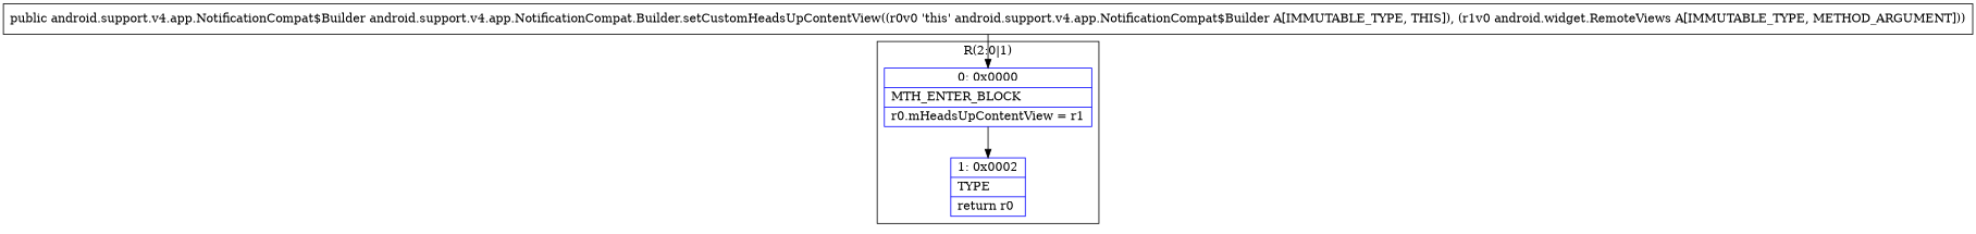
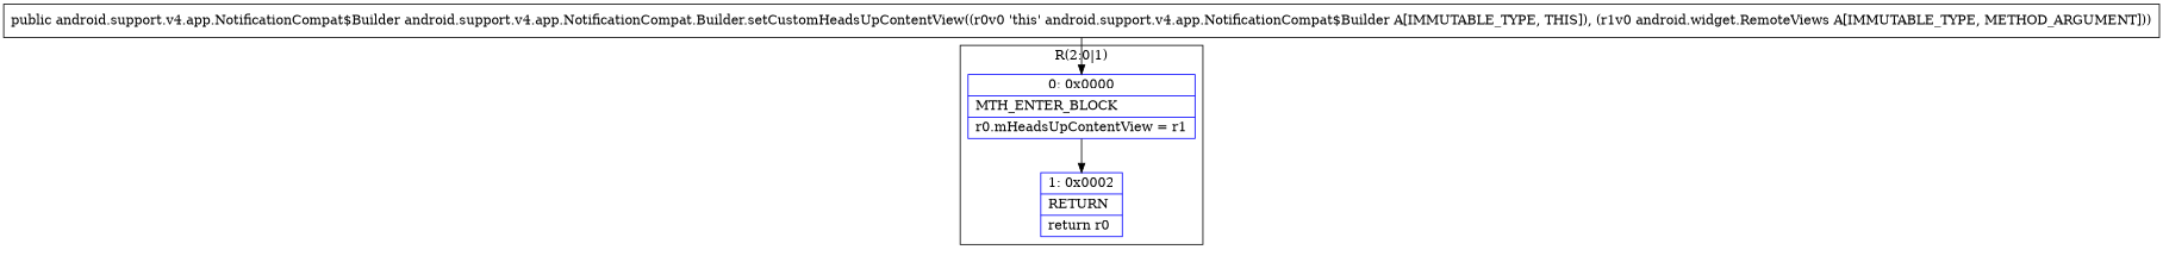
  digraph {
    node [color=blue shape=record]
    n1 [label="{0\:\ 0x0000|MTH_ENTER_BLOCK\l|r0.mHeadsUpContentView = r1\l}"]
-   n2 [label="{1\:\ 0x0002|TYPE\l|return r0\l}"]
+   n2 [label="{1\:\ 0x0002|RETURN\l|return r0\l}"]
    n3 [label="{public android.support.v4.app.NotificationCompat$Builder android.support.v4.app.NotificationCompat.Builder.setCustomHeadsUpContentView((r0v0 'this' android.support.v4.app.NotificationCompat$Builder A[IMMUTABLE_TYPE, THIS]), (r1v0 android.widget.RemoteViews A[IMMUTABLE_TYPE, METHOD_ARGUMENT])) }" color=""]
    subgraph cluster_1 {
      label="R(2:0|1)"
      n1
      n2
    }
    n1 -> n2
    n3 -> n1
  }
